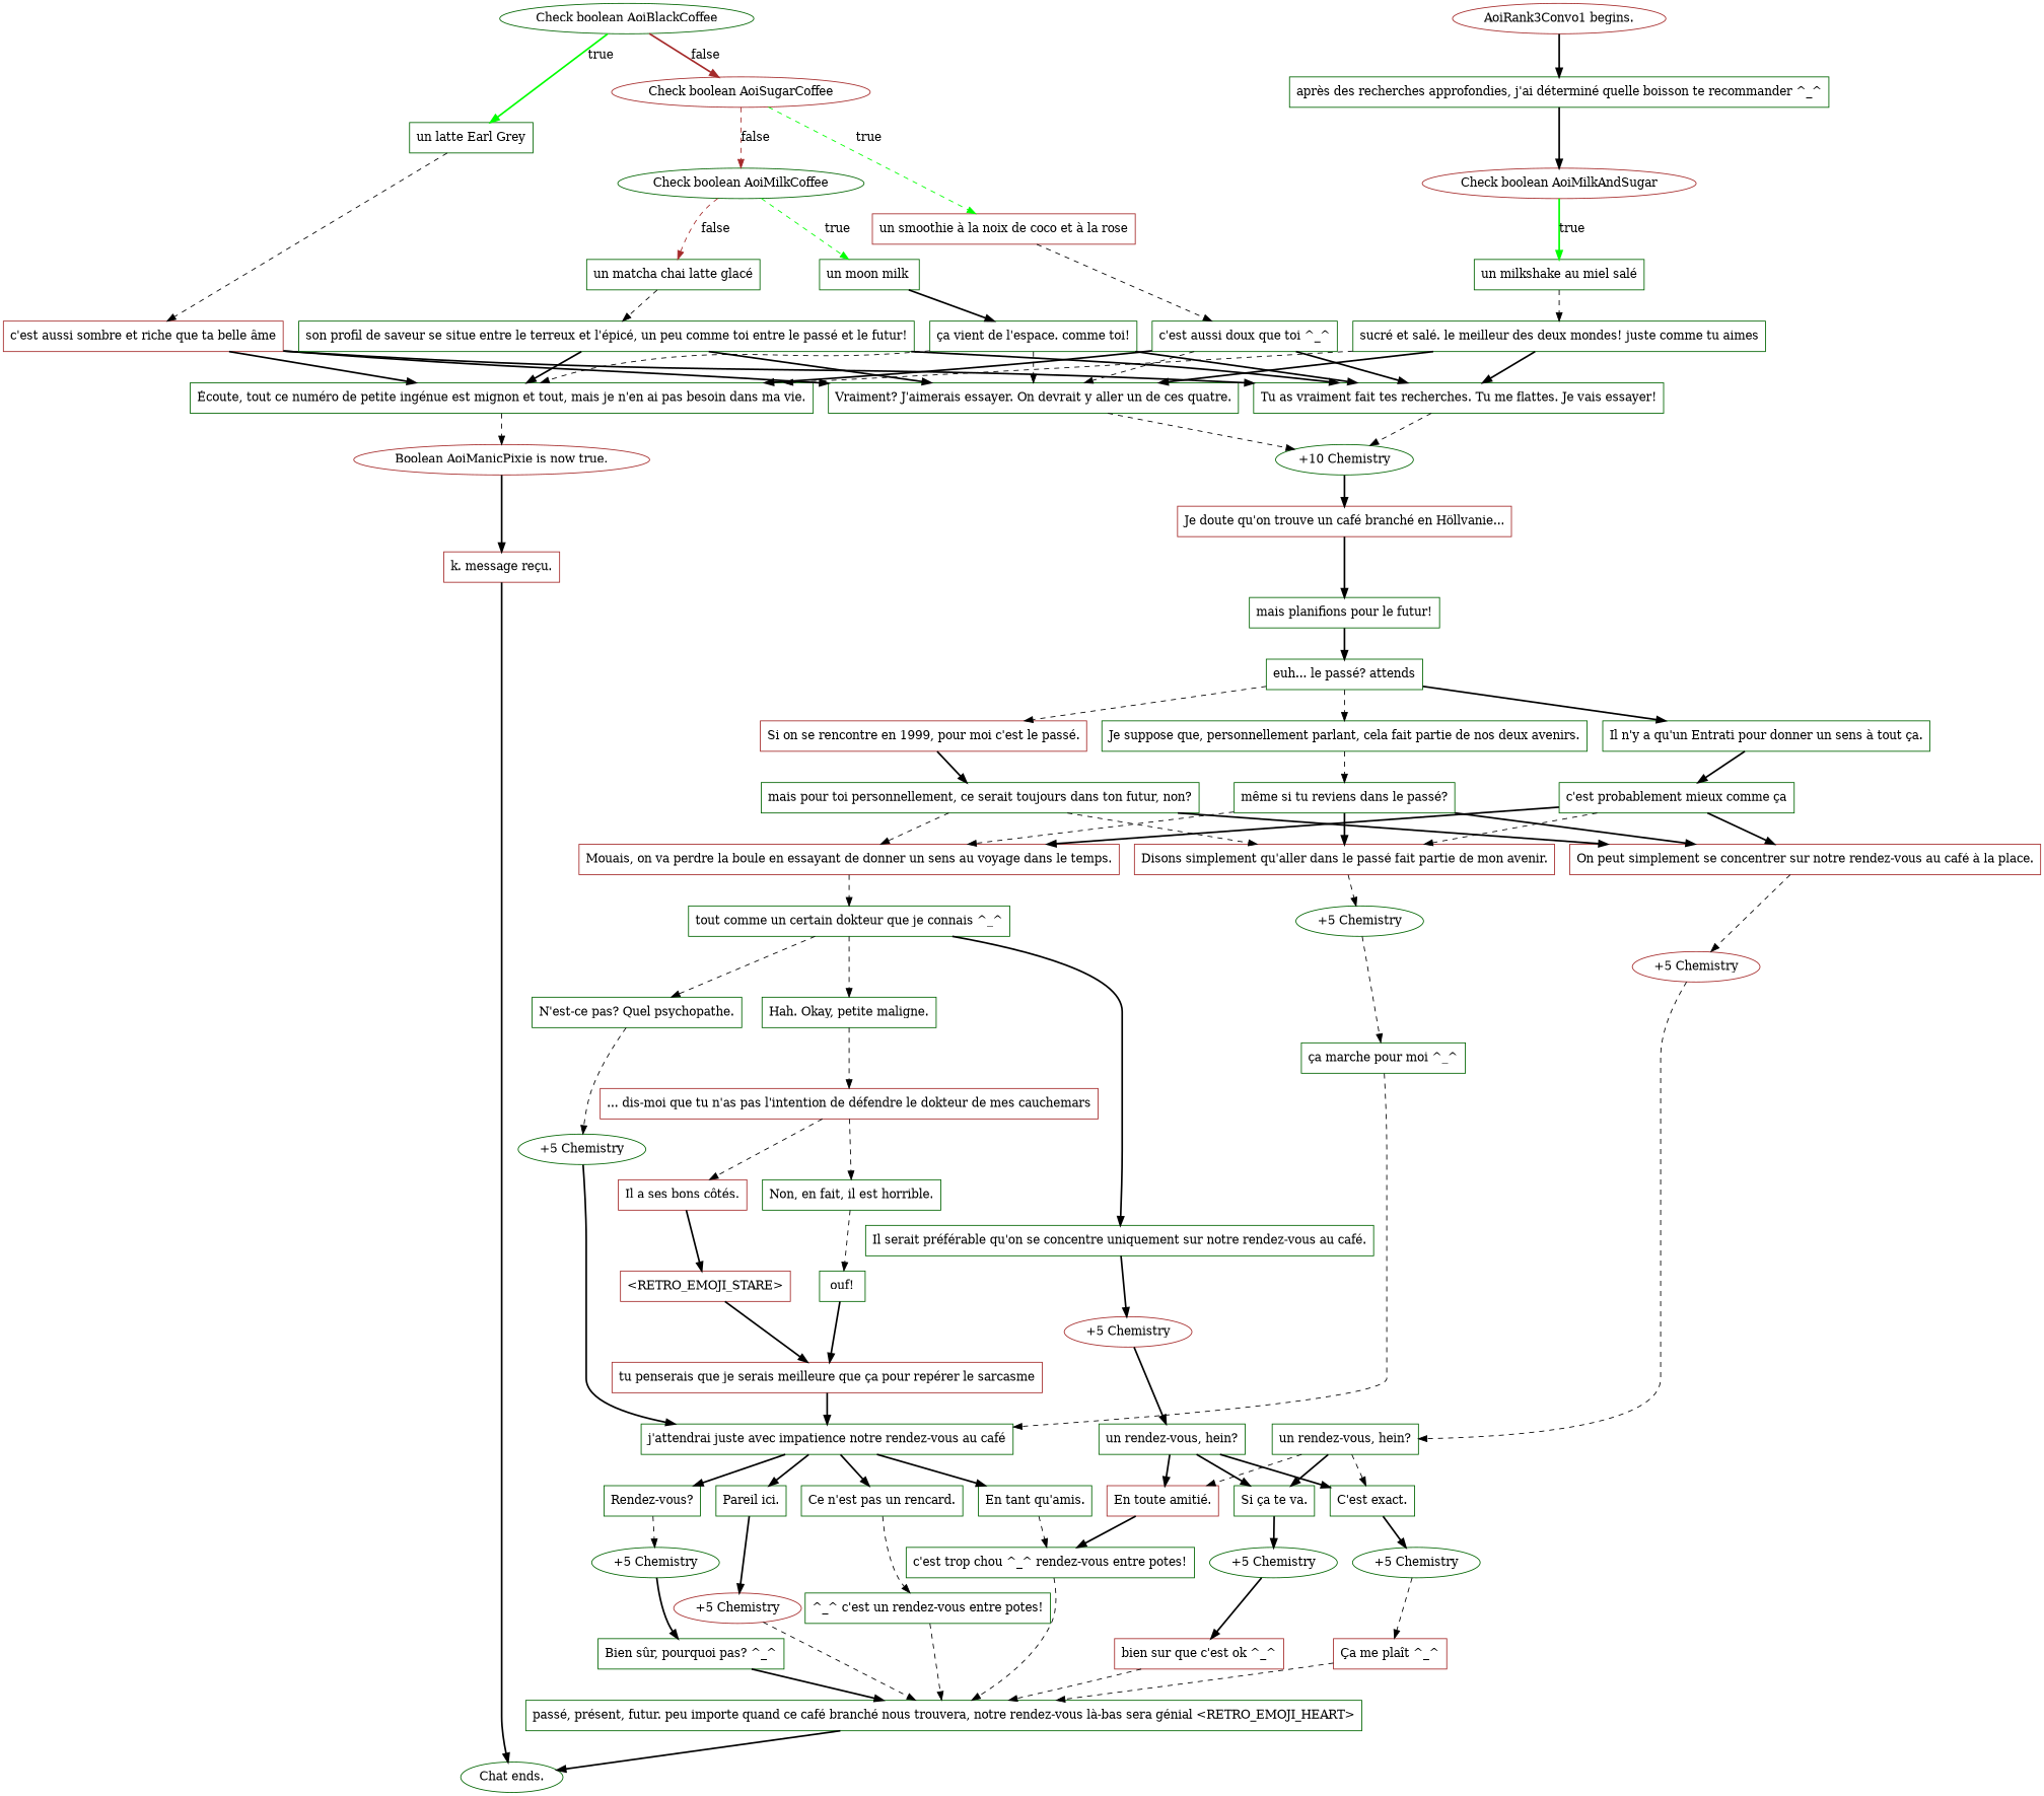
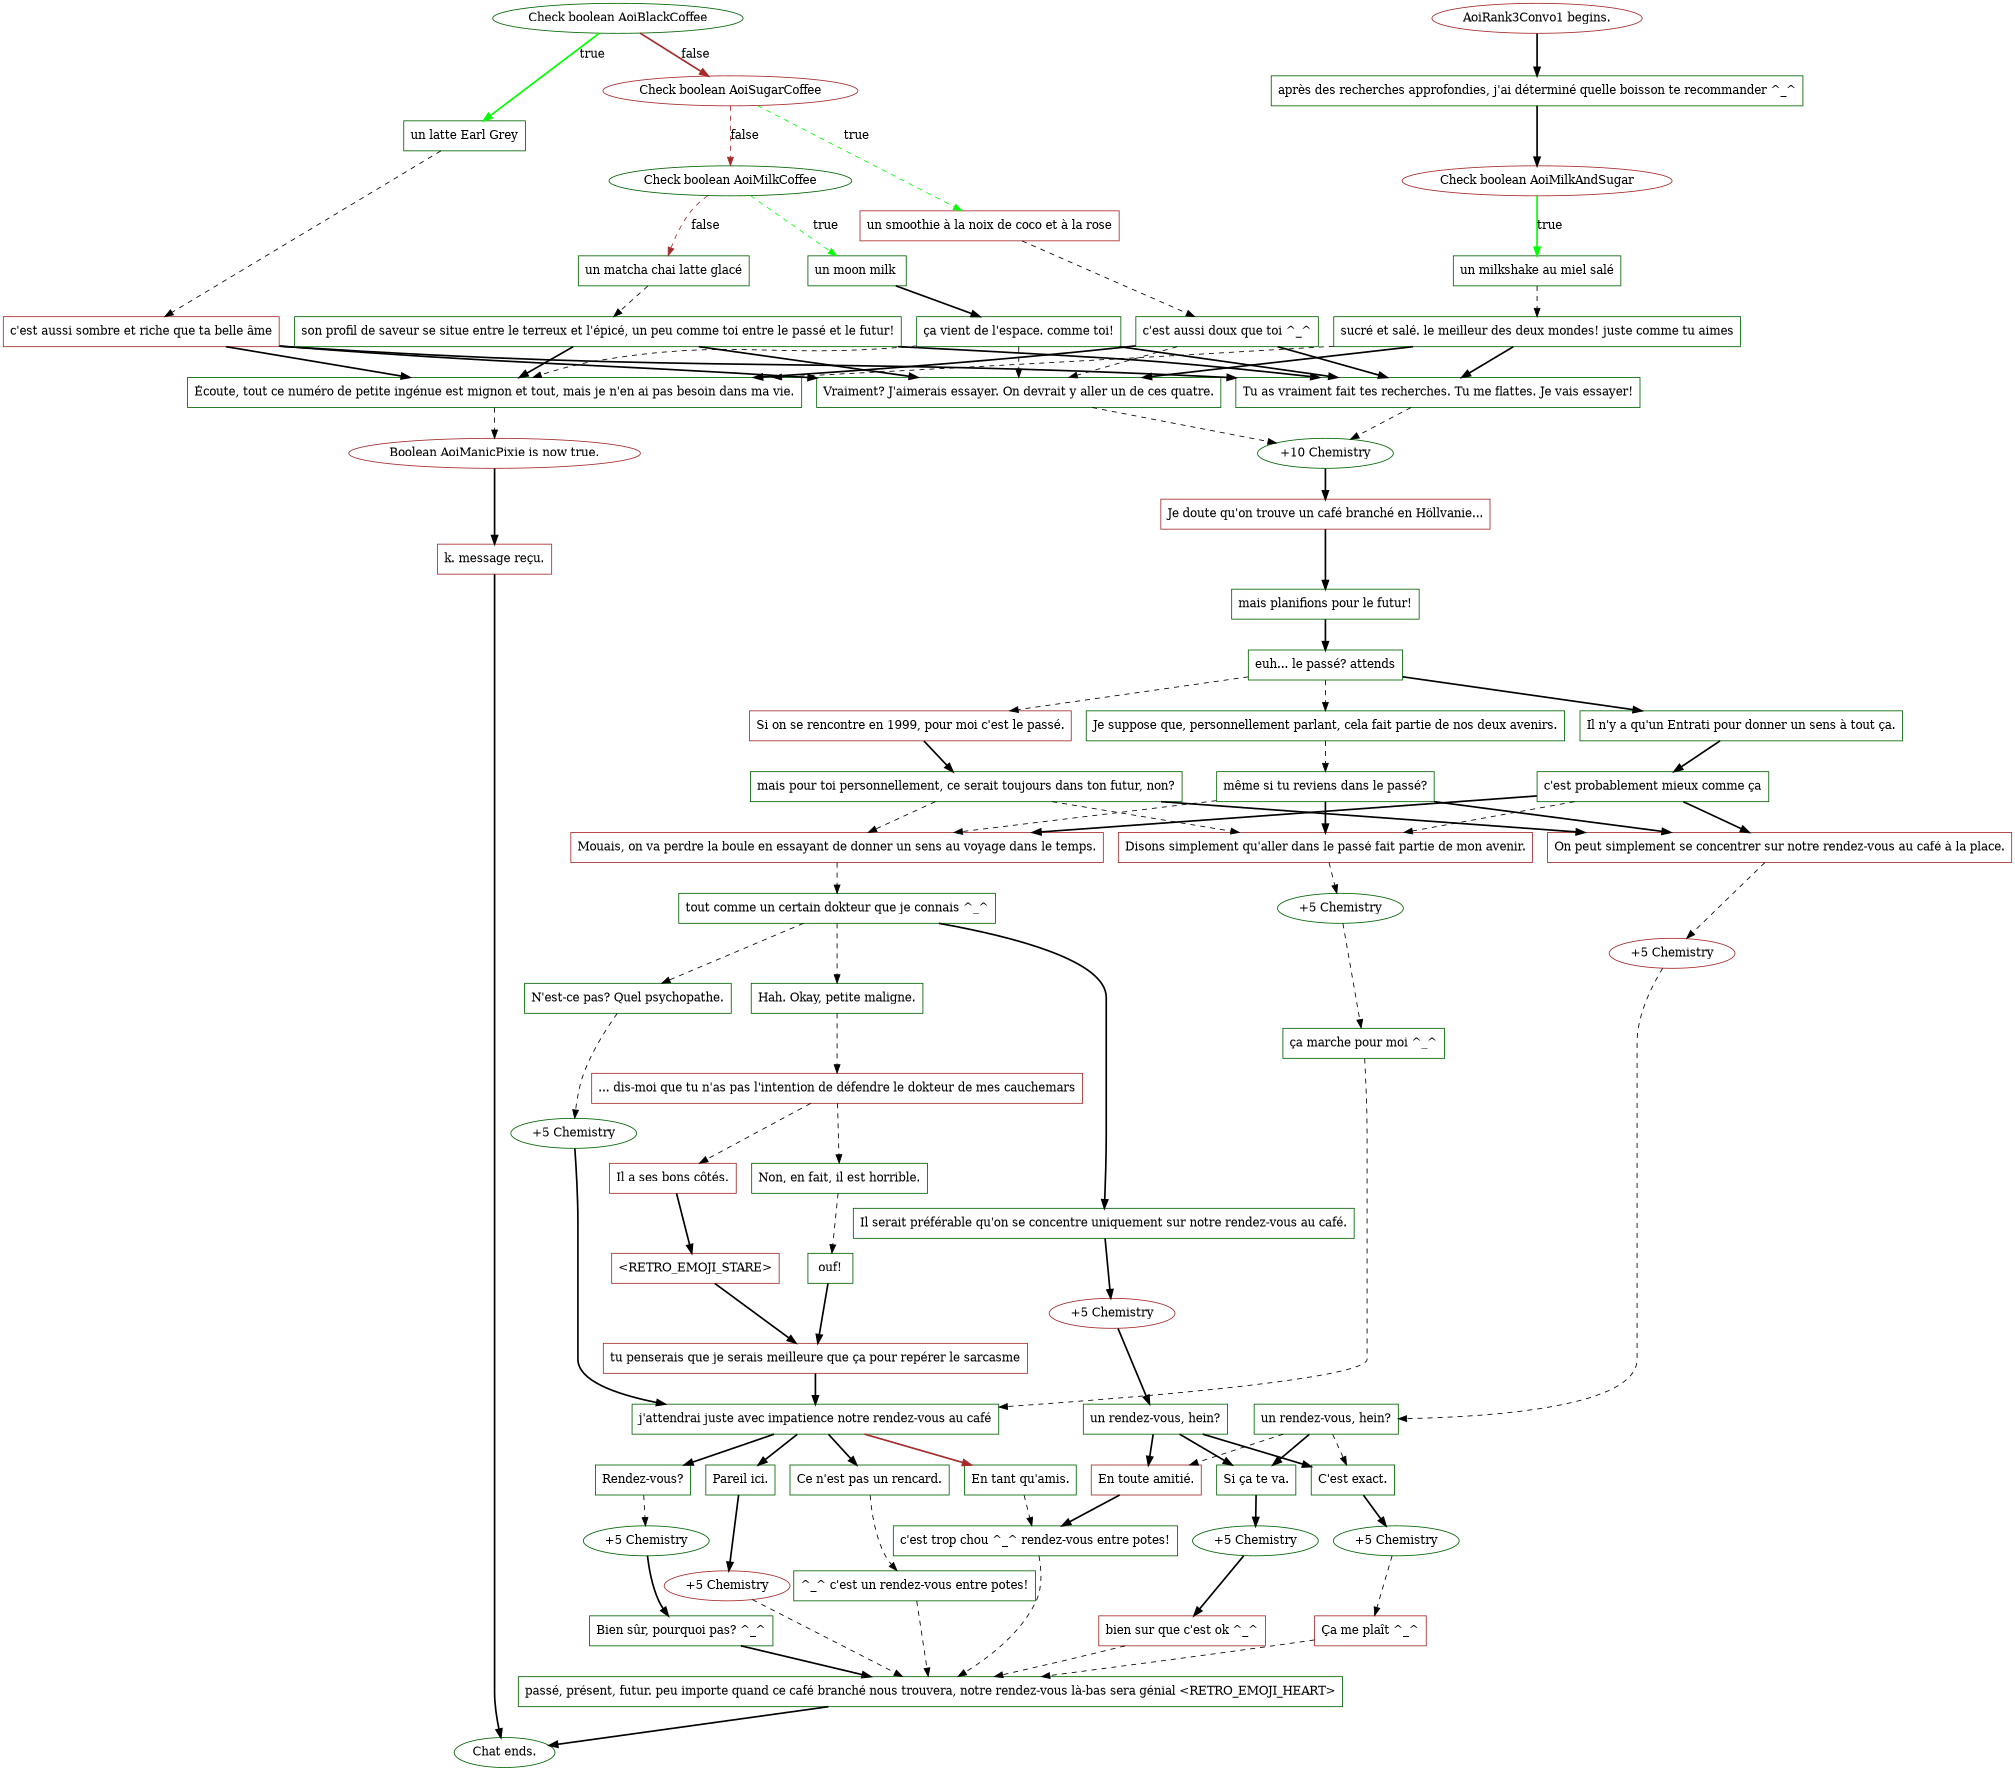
  digraph {
    node [color=darkgreen shape=box]
    edge [style=bold]
    "AoiRank3Convo1 begins." [color=brown shape=""]
    n2 [label="après des recherches approfondies, j'ai déterminé quelle boisson te recommander ^_^"]
    n3 [color=brown label="Check boolean AoiMilkAndSugar" shape=""]
    n4 [label="un milkshake au miel salé"]
    n5 [label="sucré et salé. le meilleur des deux mondes! juste comme tu aimes"]
    n6 [label="Check boolean AoiBlackCoffee" shape=""]
    n7 [label="un latte Earl Grey"]
    n8 [color=brown label="Check boolean AoiSugarCoffee" shape=""]
    n9 [label="Tu as vraiment fait tes recherches. Tu me flattes. Je vais essayer!"]
    n10 [label="Vraiment? J'aimerais essayer. On devrait y aller un de ces quatre."]
    n11 [label="Écoute, tout ce numéro de petite ingénue est mignon et tout, mais je n'en ai pas besoin dans ma vie."]
    n12 [color=brown label="c'est aussi sombre et riche que ta belle âme"]
    n13 [color=brown label="un smoothie à la noix de coco et à la rose"]
    n14 [label="Check boolean AoiMilkCoffee" shape=""]
    n15 [label="+10 Chemistry" shape=""]
    n16 [color=brown label="Boolean AoiManicPixie is now true." shape=""]
    n17 [label="c'est aussi doux que toi ^_^"]
    n18 [label="un moon milk "]
    n19 [label="un matcha chai latte glacé"]
    n20 [color=brown label="Je doute qu'on trouve un café branché en Höllvanie..."]
    n21 [color=brown label="k. message reçu."]
    n22 [label="ça vient de l'espace. comme toi!"]
    n23 [label="son profil de saveur se situe entre le terreux et l'épicé, un peu comme toi entre le passé et le futur!"]
    n24 [label="mais planifions pour le futur!"]
    "Chat ends." [shape=""]
    n26 [label="euh... le passé? attends"]
    n27 [color=brown label="Si on se rencontre en 1999, pour moi c'est le passé."]
    n28 [label="Je suppose que, personnellement parlant, cela fait partie de nos deux avenirs."]
    n29 [label="Il n'y a qu'un Entrati pour donner un sens à tout ça."]
    n30 [label="mais pour toi personnellement, ce serait toujours dans ton futur, non?"]
    n31 [label="même si tu reviens dans le passé?"]
    n32 [label="c'est probablement mieux comme ça"]
    n33 [color=brown label="Mouais, on va perdre la boule en essayant de donner un sens au voyage dans le temps."]
    n34 [color=brown label="Disons simplement qu'aller dans le passé fait partie de mon avenir."]
    n35 [color=brown label="On peut simplement se concentrer sur notre rendez-vous au café à la place."]
    n36 [label="tout comme un certain dokteur que je connais ^_^"]
    n37 [label="+5 Chemistry" shape=""]
    n38 [color=brown label="+5 Chemistry" shape=""]
    n39 [label="Il serait préférable qu'on se concentre uniquement sur notre rendez-vous au café."]
    n40 [label="Hah. Okay, petite maligne."]
    n41 [label="N'est-ce pas? Quel psychopathe."]
    n42 [label="ça marche pour moi ^_^"]
    n43 [label="un rendez-vous, hein?"]
    n44 [color=brown label="+5 Chemistry" shape=""]
    n45 [color=brown label="... dis-moi que tu n'as pas l'intention de défendre le dokteur de mes cauchemars"]
    n46 [label="+5 Chemistry" shape=""]
    n47 [label="j'attendrai juste avec impatience notre rendez-vous au café"]
    n48 [label="C'est exact."]
    n49 [color=brown label="En toute amitié."]
    n50 [label="Si ça te va."]
    n51 [label="un rendez-vous, hein?"]
    n52 [color=brown label="Il a ses bons côtés."]
    n53 [label="Non, en fait, il est horrible."]
    n54 [label="Pareil ici."]
    n55 [label="Rendez-vous?"]
    n56 [label="Ce n'est pas un rencard."]
    n57 [label="En tant qu'amis."]
    n58 [label="+5 Chemistry" shape=""]
    n59 [label="c'est trop chou ^_^ rendez-vous entre potes!"]
    n60 [label="+5 Chemistry" shape=""]
    n61 [color=brown label="<RETRO_EMOJI_STARE>"]
    n62 [label="ouf!"]
    n63 [color=brown label="+5 Chemistry" shape=""]
    n64 [label="+5 Chemistry" shape=""]
    n65 [label="^_^ c'est un rendez-vous entre potes!"]
    n66 [color=brown label="Ça me plaît ^_^"]
    n67 [label="passé, présent, futur. peu importe quand ce café branché nous trouvera, notre rendez-vous là-bas sera génial <RETRO_EMOJI_HEART>"]
    n68 [color=brown label="bien sur que c'est ok ^_^"]
    n69 [color=brown label="tu penserais que je serais meilleure que ça pour repérer le sarcasme"]
    n70 [label="Bien sûr, pourquoi pas? ^_^"]
    "AoiRank3Convo1 begins." -> n2
    n2 -> n3
    n3 -> n4 [color=green label=true]
    n4 -> n5 [style=dashed]
    n5 -> n9
    n5 -> n10
    n5 -> n11 [style=dashed]
    n6 -> n7 [color=green label=true]
    n6 -> n8 [color=brown label=false]
    n7 -> n12 [style=dashed]
    n8 -> n13 [color=green label=true style=dashed]
    n8 -> n14 [color=brown label=false style=dashed]
    n9 -> n15 [style=dashed]
    n10 -> n15 [style=dashed]
    n11 -> n16 [style=dashed]
    n12 -> n9
    n12 -> n10
    n12 -> n11
    n13 -> n17 [style=dashed]
    n14 -> n18 [color=green label=true style=dashed]
    n14 -> n19 [color=brown label=false style=dashed]
    n15 -> n20
    n16 -> n21
    n17 -> n9
    n17 -> n10 [style=dashed]
    n17 -> n11
    n18 -> n22
    n19 -> n23 [style=dashed]
    n20 -> n24
    n21 -> "Chat ends."
    n22 -> n9
    n22 -> n10 [style=dashed]
    n22 -> n11 [style=dashed]
    n23 -> n9
    n23 -> n10
    n23 -> n11
    n24 -> n26
    n26 -> n27 [style=dashed]
    n26 -> n28 [style=dashed]
    n26 -> n29
    n27 -> n30
    n28 -> n31 [style=dashed]
    n29 -> n32
    n30 -> n33 [style=dashed]
    n30 -> n34 [style=dashed]
    n30 -> n35
    n31 -> n33 [style=dashed]
    n31 -> n34
    n31 -> n35
    n32 -> n33
    n32 -> n34 [style=dashed]
    n32 -> n35
    n33 -> n36 [style=dashed]
    n34 -> n37 [style=dashed]
    n35 -> n38 [style=dashed]
    n36 -> n39
    n36 -> n40 [style=dashed]
    n36 -> n41 [style=dashed]
    n37 -> n42 [style=dashed]
    n38 -> n43 [style=dashed]
    n39 -> n44
    n40 -> n45 [style=dashed]
    n41 -> n46 [style=dashed]
    n42 -> n47 [style=dashed]
    n43 -> n48 [style=dashed]
    n43 -> n49 [style=dashed]
    n43 -> n50
    n44 -> n51
    n45 -> n52 [style=dashed]
    n45 -> n53 [style=dashed]
    n46 -> n47
    n47 -> n54
    n47 -> n55
    n47 -> n56
-   n47 -> n57
+   n47 -> n57 [color=brown]
    n48 -> n58
    n49 -> n59
    n50 -> n60
    n51 -> n48
    n51 -> n49
    n51 -> n50
    n52 -> n61
    n53 -> n62 [style=dashed]
    n54 -> n63
    n55 -> n64 [style=dashed]
    n56 -> n65 [style=dashed]
    n57 -> n59 [style=dashed]
    n58 -> n66 [style=dashed]
    n59 -> n67 [style=dashed]
    n60 -> n68
    n61 -> n69
    n62 -> n69
    n63 -> n67 [style=dashed]
    n64 -> n70
    n65 -> n67 [style=dashed]
    n66 -> n67 [style=dashed]
    n67 -> "Chat ends."
    n68 -> n67 [style=dashed]
    n69 -> n47
    n70 -> n67
  }
